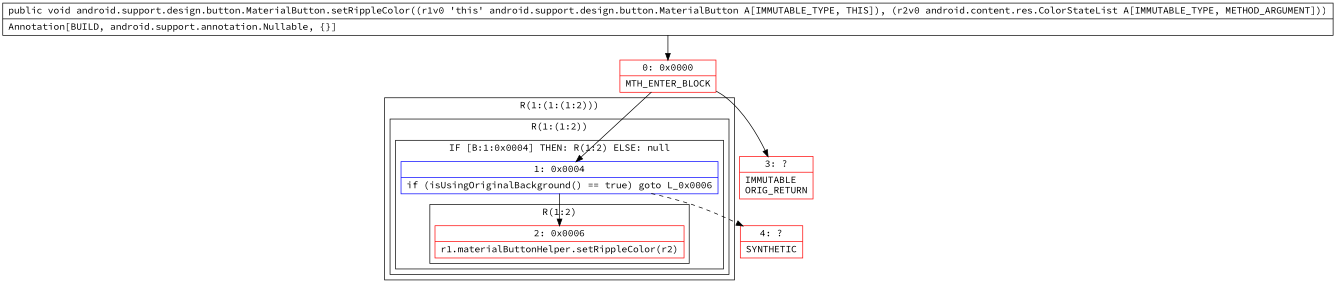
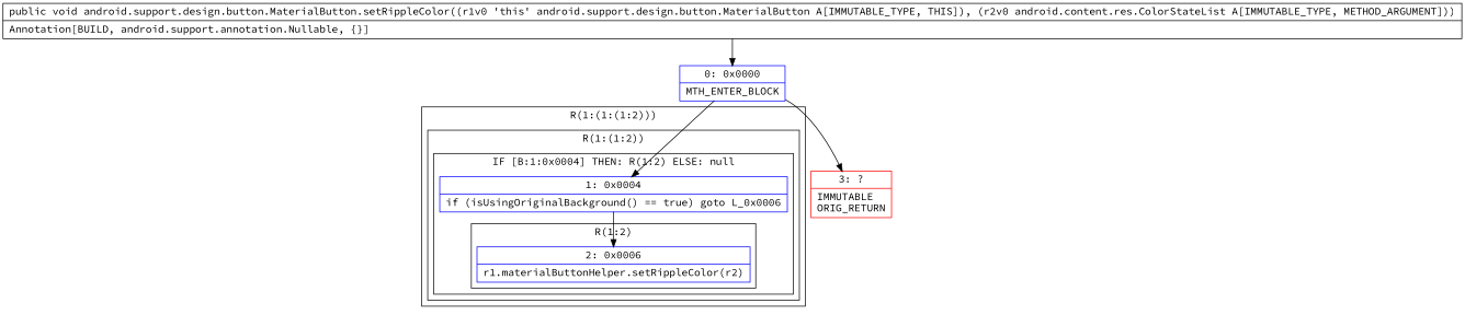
  digraph {
    fontname="Source Code Pro"
    node [color=red fontname="Source Code Pro" shape=record]
    edge [fontname="Source Code Pro"]
-   n1 [label="{2\:\ 0x0006|r1.materialButtonHelper.setRippleColor(r2)\l}"]
+   n1 [color=blue label="{2\:\ 0x0006|r1.materialButtonHelper.setRippleColor(r2)\l}"]
    n2 [color=blue label="{1\:\ 0x0004|if (isUsingOriginalBackground() == true) goto L_0x0006\l}"]
-   n3 [label="{4\:\ ?|SYNTHETIC\l}"]
    n4 [label="{3\:\ ?|IMMUTABLE\lORIG_RETURN\l}"]
-   n5 [label="{0\:\ 0x0000|MTH_ENTER_BLOCK\l}"]
+   n5 [color=blue label="{0\:\ 0x0000|MTH_ENTER_BLOCK\l}"]
    n6 [label="{public void android.support.design.button.MaterialButton.setRippleColor((r1v0 'this' android.support.design.button.MaterialButton A[IMMUTABLE_TYPE, THIS]), (r2v0 android.content.res.ColorStateList A[IMMUTABLE_TYPE, METHOD_ARGUMENT]))  | Annotation[BUILD, android.support.annotation.Nullable, \{\}]\l}" color=""]
    subgraph cluster_1 {
      label="R(1:(1:(1:2)))"
      subgraph cluster_2 {
        label="R(1:(1:2))"
        subgraph cluster_3 {
          label="IF [B:1:0x0004] THEN: R(1:2) ELSE: null"
          n2
          subgraph cluster_4 {
            label="R(1:2)"
            n1
          }
        }
      }
    }
    n2 -> n1
-   n2 -> n3 [style=dashed]
    n5 -> n2
    n5 -> n4
    n6 -> n5
  }
